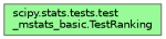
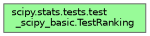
  digraph {
    rankdir=LR
-   n1 [color=grey40 fillcolor=palegreen fontname=Helvetica fontsize=10 height=0.2 label="scipy.stats.tests.test\l_mstats_basic.TestRanking" shape=box style=filled width=0.4]
+   n1 [color=grey40 fillcolor=palegreen fontname=Helvetica fontsize=10 height=0.2 label="scipy.stats.tests.test\l_scipy_basic.TestRanking" shape=box style=filled width=0.4]
  }
